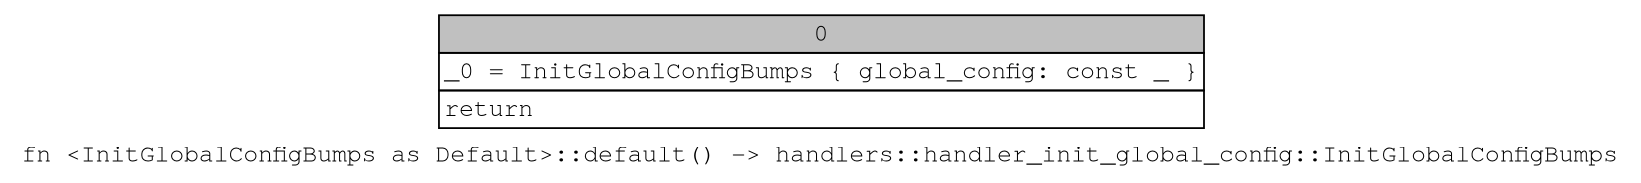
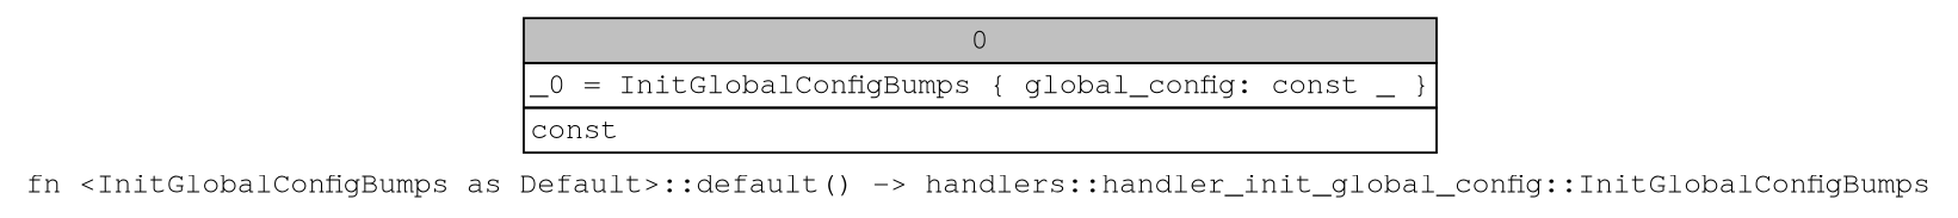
  digraph {
    fontname="Courier, monospace"
    label=<fn &lt;InitGlobalConfigBumps as Default&gt;::default() -&gt; handlers::handler_init_global_config::InitGlobalConfigBumps<br align="left"/>>
-   n1 [fontname="Courier, monospace" label=<<table border="0" cellborder="1" cellspacing="0"><tr><td bgcolor="gray" align="center" colspan="1">0</td></tr><tr><td align="left" balign="left">_0 = InitGlobalConfigBumps { global_config: const _ }<br/></td></tr><tr><td align="left">return</td></tr></table>> shape=none]
+   n1 [fontname="Courier, monospace" label=<<table border="0" cellborder="1" cellspacing="0"><tr><td bgcolor="gray" align="center" colspan="1">0</td></tr><tr><td align="left" balign="left">_0 = InitGlobalConfigBumps { global_config: const _ }<br/></td></tr><tr><td align="left">const</td></tr></table>> shape=none]
  }
